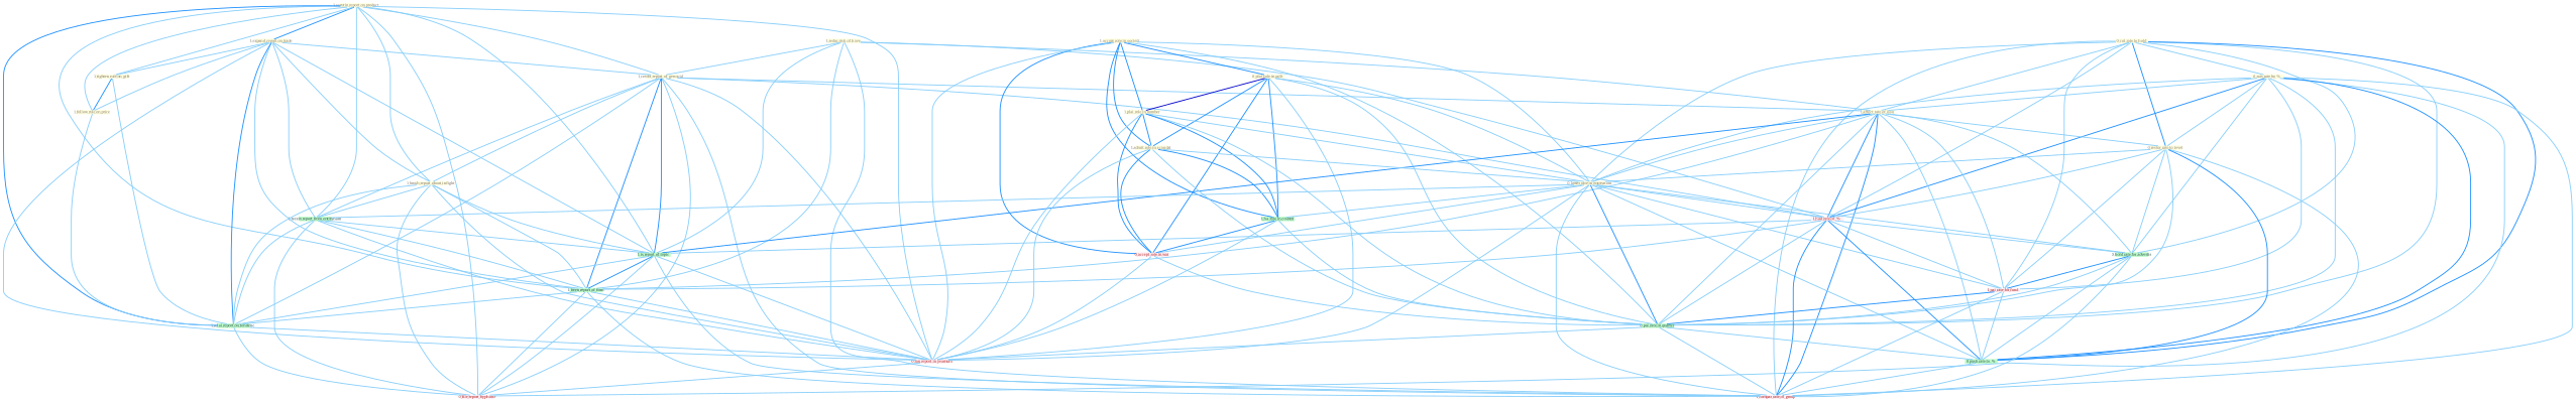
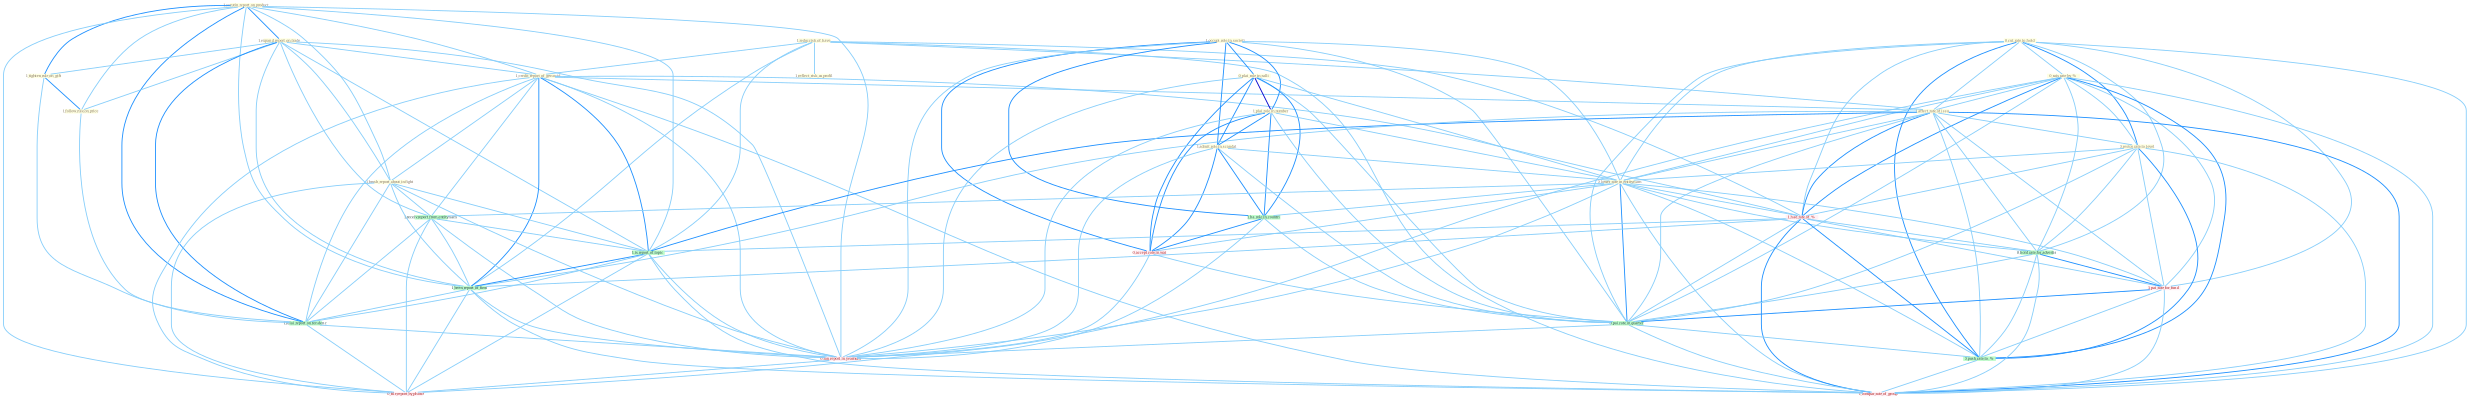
  graph {
    fontname=Merriweather
    node [color="#ffffe0" fixedsize=true fontcolor="#8b7d6b" fontname=Merriweather fontsize=4 shape=polygon style=filled]
    edge [color="#87cefa" fontname=Merriweather w=1]
    "1_scrutin_report_on_product " [height=.06 width=.5]
    "1_reduc_risk_of_have " [height=.06 width=.5]
    "0_cut_rate_to_hold " [height=.06 width=.5]
    "1_expand_report_on_trade " [height=.06 width=.5]
    "1_tighten_rule_on_gift " [height=.06 width=.5]
    "1_credit_report_of_genocid " [height=.06 width=.5]
    "0_rais_rate_by_% " [height=.06 width=.5]
    "1_occupi_role_in_societi " [height=.06 width=.5]
    "1_brush_report_about_infight " [height=.06 width=.5]
    "0_plai_role_in_ralli " [height=.06 width=.5]
    "1_affect_rate_of_issu " [height=.06 width=.5]
    "0_restor_rate_to_level " [height=.06 width=.5]
    "1_follow_rule_on_price " [height=.06 width=.5]
    "1_plai_role_in_number " [height=.06 width=.5]
+   "1_reflect_risk_as_profil " [height=.06 width=.5]
    "1_admit_role_in_scandal " [height=.06 width=.5]
    "0_lower_rate_in_entitynam " [height=.06 width=.5]
    "1_had_rate_of_% " [color="#fff0f5" fontcolor="#b22222" height=.06 width=.5]
    "0_accept_role_in_wai " [color="#fff0f5" fontcolor="#b22222" height=.06 width=.5]
    "1_pai_rate_for_fund " [color="#fff0f5" fontcolor="#b22222" height=.06 width=.5]
    "0_ran_report_in_yearnum " [color="#fff0f5" fontcolor="#b22222" height=.06 width=.5]
    "0_file_report_by_phone " [color="#fff0f5" fontcolor="#b22222" height=.06 width=.5]
    "1_compar_rate_of_group " [color="#fff0f5" fontcolor="#b22222" height=.06 width=.5]
    "1_receiv_report_from_entitynam " [color="#BDFCC9" fontcolor="#2f4f4f" height=.06 width=.5]
    "1_is_report_of_topic " [color="#BDFCC9" fontcolor="#2f4f4f" height=.06 width=.5]
    "1_been_report_of_firm " [color="#BDFCC9" fontcolor="#2f4f4f" height=.06 width=.5]
    "1_relai_report_on_tendenc " [color="#BDFCC9" fontcolor="#2f4f4f" height=.06 width=.5]
    "0_hold_rate_for_advertis " [color="#BDFCC9" fontcolor="#2f4f4f" height=.06 width=.5]
    "0_pai_rate_in_quarter " [color="#BDFCC9" fontcolor="#2f4f4f" height=.06 width=.5]
    "0_push_rate_to_% " [color="#BDFCC9" fontcolor="#2f4f4f" height=.06 width=.5]
    "1_ha_role_in_countri " [color="#BDFCC9" fontcolor="#2f4f4f" height=.06 width=.5]
    subgraph sub_1 {
      "1_scrutin_report_on_product "
      "1_reduc_risk_of_have "
      "0_cut_rate_to_hold "
      "1_expand_report_on_trade "
      "1_tighten_rule_on_gift "
      "1_credit_report_of_genocid "
      "0_rais_rate_by_% "
      "1_occupi_role_in_societi "
      "1_brush_report_about_infight "
      "0_plai_role_in_ralli "
      "1_affect_rate_of_issu "
      "0_restor_rate_to_level "
      "1_follow_rule_on_price "
      "1_plai_role_in_number "
+     "1_reflect_risk_as_profil "
      "1_admit_role_in_scandal "
      "0_lower_rate_in_entitynam "
    }
    subgraph sub_2 {
      "1_had_rate_of_% "
      "0_accept_role_in_wai "
      "1_pai_rate_for_fund "
      "0_ran_report_in_yearnum "
      "0_file_report_by_phone "
      "1_compar_rate_of_group "
    }
    "1_scrutin_report_on_product " -- "1_expand_report_on_trade " [color="#1e90ff" w=2]
-   "1_scrutin_report_on_product " -- "1_tighten_rule_on_gift "
+   "1_scrutin_report_on_product " -- "1_tighten_rule_on_gift " [color="#1e90ff"]
    "1_scrutin_report_on_product " -- "1_credit_report_of_genocid "
    "1_scrutin_report_on_product " -- "1_brush_report_about_infight "
    "1_scrutin_report_on_product " -- "1_follow_rule_on_price "
    "1_scrutin_report_on_product " -- "0_ran_report_in_yearnum "
    "1_scrutin_report_on_product " -- "0_file_report_by_phone "
-   "1_scrutin_report_on_product " -- "1_receiv_report_from_entitynam "
    "1_scrutin_report_on_product " -- "1_is_report_of_topic "
    "1_scrutin_report_on_product " -- "1_been_report_of_firm "
    "1_scrutin_report_on_product " -- "1_relai_report_on_tendenc " [color="#1e90ff" w=2]
    "1_reduc_risk_of_have " -- "1_credit_report_of_genocid "
    "1_reduc_risk_of_have " -- "1_affect_rate_of_issu "
+   "1_reduc_risk_of_have " -- "1_reflect_risk_as_profil "
    "1_reduc_risk_of_have " -- "1_had_rate_of_% "
    "1_reduc_risk_of_have " -- "1_compar_rate_of_group "
    "1_reduc_risk_of_have " -- "1_is_report_of_topic "
    "1_reduc_risk_of_have " -- "1_been_report_of_firm "
    "0_cut_rate_to_hold " -- "0_rais_rate_by_% "
    "0_cut_rate_to_hold " -- "1_affect_rate_of_issu "
    "0_cut_rate_to_hold " -- "0_restor_rate_to_level " [color="#1e90ff" w=2]
    "0_cut_rate_to_hold " -- "0_lower_rate_in_entitynam "
    "0_cut_rate_to_hold " -- "1_had_rate_of_% "
    "0_cut_rate_to_hold " -- "1_pai_rate_for_fund "
    "0_cut_rate_to_hold " -- "1_compar_rate_of_group "
    "0_cut_rate_to_hold " -- "0_hold_rate_for_advertis "
    "0_cut_rate_to_hold " -- "0_pai_rate_in_quarter "
    "0_cut_rate_to_hold " -- "0_push_rate_to_% " [color="#1e90ff" w=2]
    "1_expand_report_on_trade " -- "1_tighten_rule_on_gift "
    "1_expand_report_on_trade " -- "1_credit_report_of_genocid "
    "1_expand_report_on_trade " -- "1_brush_report_about_infight "
    "1_expand_report_on_trade " -- "1_follow_rule_on_price "
    "1_expand_report_on_trade " -- "0_ran_report_in_yearnum "
    "1_expand_report_on_trade " -- "1_receiv_report_from_entitynam "
    "1_expand_report_on_trade " -- "1_is_report_of_topic "
    "1_expand_report_on_trade " -- "1_been_report_of_firm "
    "1_expand_report_on_trade " -- "1_relai_report_on_tendenc " [color="#1e90ff" w=2]
    "1_tighten_rule_on_gift " -- "1_follow_rule_on_price " [color="#1e90ff" w=2]
    "1_tighten_rule_on_gift " -- "1_relai_report_on_tendenc "
    "1_credit_report_of_genocid " -- "1_brush_report_about_infight "
    "1_credit_report_of_genocid " -- "1_affect_rate_of_issu "
    "1_credit_report_of_genocid " -- "1_had_rate_of_% "
    "1_credit_report_of_genocid " -- "0_ran_report_in_yearnum "
    "1_credit_report_of_genocid " -- "0_file_report_by_phone "
    "1_credit_report_of_genocid " -- "1_compar_rate_of_group "
    "1_credit_report_of_genocid " -- "1_receiv_report_from_entitynam "
    "1_credit_report_of_genocid " -- "1_is_report_of_topic " [color="#1e90ff" w=2]
    "1_credit_report_of_genocid " -- "1_been_report_of_firm " [color="#1e90ff" w=2]
    "1_credit_report_of_genocid " -- "1_relai_report_on_tendenc "
    "0_rais_rate_by_% " -- "1_affect_rate_of_issu "
    "0_rais_rate_by_% " -- "0_restor_rate_to_level "
    "0_rais_rate_by_% " -- "0_lower_rate_in_entitynam "
    "0_rais_rate_by_% " -- "1_had_rate_of_% " [color="#1e90ff" w=2]
    "0_rais_rate_by_% " -- "1_pai_rate_for_fund "
    "0_rais_rate_by_% " -- "0_file_report_by_phone "
    "0_rais_rate_by_% " -- "1_compar_rate_of_group "
    "0_rais_rate_by_% " -- "0_hold_rate_for_advertis "
    "0_rais_rate_by_% " -- "0_pai_rate_in_quarter "
    "0_rais_rate_by_% " -- "0_push_rate_to_% " [color="#1e90ff" w=2]
    "1_occupi_role_in_societi " -- "0_plai_role_in_ralli " [color="#1e90ff" w=2]
    "1_occupi_role_in_societi " -- "1_plai_role_in_number " [color="#1e90ff" w=2]
    "1_occupi_role_in_societi " -- "1_admit_role_in_scandal " [color="#1e90ff" w=2]
    "1_occupi_role_in_societi " -- "0_lower_rate_in_entitynam "
    "1_occupi_role_in_societi " -- "0_accept_role_in_wai " [color="#1e90ff" w=2]
    "1_occupi_role_in_societi " -- "0_ran_report_in_yearnum "
    "1_occupi_role_in_societi " -- "0_pai_rate_in_quarter "
    "1_occupi_role_in_societi " -- "1_ha_role_in_countri " [color="#1e90ff" w=2]
    "1_brush_report_about_infight " -- "0_ran_report_in_yearnum "
    "1_brush_report_about_infight " -- "0_file_report_by_phone "
    "1_brush_report_about_infight " -- "1_receiv_report_from_entitynam "
    "1_brush_report_about_infight " -- "1_is_report_of_topic "
    "1_brush_report_about_infight " -- "1_been_report_of_firm "
    "1_brush_report_about_infight " -- "1_relai_report_on_tendenc "
    "0_plai_role_in_ralli " -- "1_plai_role_in_number " [color="#0000cd" w=3]
    "0_plai_role_in_ralli " -- "1_admit_role_in_scandal " [color="#1e90ff" w=2]
    "0_plai_role_in_ralli " -- "0_lower_rate_in_entitynam "
    "0_plai_role_in_ralli " -- "0_accept_role_in_wai " [color="#1e90ff" w=2]
    "0_plai_role_in_ralli " -- "0_ran_report_in_yearnum "
    "0_plai_role_in_ralli " -- "0_pai_rate_in_quarter "
    "0_plai_role_in_ralli " -- "1_ha_role_in_countri " [color="#1e90ff" w=2]
    "1_affect_rate_of_issu " -- "0_restor_rate_to_level "
    "1_affect_rate_of_issu " -- "0_lower_rate_in_entitynam "
    "1_affect_rate_of_issu " -- "1_had_rate_of_% " [color="#1e90ff" w=2]
    "1_affect_rate_of_issu " -- "1_pai_rate_for_fund "
    "1_affect_rate_of_issu " -- "1_compar_rate_of_group " [color="#1e90ff" w=2]
    "1_affect_rate_of_issu " -- "1_is_report_of_topic " [color="#1e90ff"]
    "1_affect_rate_of_issu " -- "1_been_report_of_firm "
    "1_affect_rate_of_issu " -- "0_hold_rate_for_advertis "
    "1_affect_rate_of_issu " -- "0_pai_rate_in_quarter "
    "1_affect_rate_of_issu " -- "0_push_rate_to_% "
    "0_restor_rate_to_level " -- "0_lower_rate_in_entitynam "
    "0_restor_rate_to_level " -- "1_had_rate_of_% "
    "0_restor_rate_to_level " -- "1_pai_rate_for_fund "
    "0_restor_rate_to_level " -- "1_compar_rate_of_group "
    "0_restor_rate_to_level " -- "0_hold_rate_for_advertis "
    "0_restor_rate_to_level " -- "0_pai_rate_in_quarter "
    "0_restor_rate_to_level " -- "0_push_rate_to_% " [color="#1e90ff" w=2]
    "1_follow_rule_on_price " -- "1_relai_report_on_tendenc "
    "1_plai_role_in_number " -- "1_admit_role_in_scandal " [color="#1e90ff" w=2]
    "1_plai_role_in_number " -- "0_lower_rate_in_entitynam "
    "1_plai_role_in_number " -- "0_accept_role_in_wai " [color="#1e90ff" w=2]
    "1_plai_role_in_number " -- "0_ran_report_in_yearnum "
    "1_plai_role_in_number " -- "0_pai_rate_in_quarter "
    "1_plai_role_in_number " -- "1_ha_role_in_countri " [color="#1e90ff" w=2]
    "1_admit_role_in_scandal " -- "0_lower_rate_in_entitynam "
    "1_admit_role_in_scandal " -- "0_accept_role_in_wai " [color="#1e90ff" w=2]
    "1_admit_role_in_scandal " -- "0_ran_report_in_yearnum "
    "1_admit_role_in_scandal " -- "0_pai_rate_in_quarter "
    "1_admit_role_in_scandal " -- "1_ha_role_in_countri " [color="#1e90ff" w=2]
    "0_lower_rate_in_entitynam " -- "1_had_rate_of_% "
    "0_lower_rate_in_entitynam " -- "0_accept_role_in_wai "
    "0_lower_rate_in_entitynam " -- "1_pai_rate_for_fund "
    "0_lower_rate_in_entitynam " -- "0_ran_report_in_yearnum "
    "0_lower_rate_in_entitynam " -- "1_compar_rate_of_group "
    "0_lower_rate_in_entitynam " -- "1_receiv_report_from_entitynam "
    "0_lower_rate_in_entitynam " -- "0_hold_rate_for_advertis "
    "0_lower_rate_in_entitynam " -- "0_pai_rate_in_quarter " [color="#1e90ff" w=2]
    "0_lower_rate_in_entitynam " -- "0_push_rate_to_% "
    "0_lower_rate_in_entitynam " -- "1_ha_role_in_countri "
    "1_had_rate_of_% " -- "1_pai_rate_for_fund "
    "1_had_rate_of_% " -- "1_compar_rate_of_group " [color="#1e90ff" w=2]
    "1_had_rate_of_% " -- "1_is_report_of_topic "
    "1_had_rate_of_% " -- "1_been_report_of_firm "
    "1_had_rate_of_% " -- "0_hold_rate_for_advertis "
    "1_had_rate_of_% " -- "0_pai_rate_in_quarter "
    "1_had_rate_of_% " -- "0_push_rate_to_% " [color="#1e90ff" w=2]
    "0_accept_role_in_wai " -- "0_ran_report_in_yearnum "
    "0_accept_role_in_wai " -- "0_pai_rate_in_quarter "
    "1_pai_rate_for_fund " -- "1_compar_rate_of_group "
    "1_pai_rate_for_fund " -- "0_pai_rate_in_quarter " [color="#1e90ff" w=2]
    "1_pai_rate_for_fund " -- "0_push_rate_to_% "
    "0_ran_report_in_yearnum " -- "0_file_report_by_phone "
    "1_receiv_report_from_entitynam " -- "0_ran_report_in_yearnum "
    "1_receiv_report_from_entitynam " -- "0_file_report_by_phone "
    "1_receiv_report_from_entitynam " -- "1_is_report_of_topic "
    "1_receiv_report_from_entitynam " -- "1_been_report_of_firm "
    "1_receiv_report_from_entitynam " -- "1_relai_report_on_tendenc "
    "1_is_report_of_topic " -- "0_ran_report_in_yearnum "
    "1_is_report_of_topic " -- "0_file_report_by_phone "
    "1_is_report_of_topic " -- "1_compar_rate_of_group "
    "1_is_report_of_topic " -- "1_been_report_of_firm " [color="#1e90ff" w=2]
    "1_is_report_of_topic " -- "1_relai_report_on_tendenc "
    "1_been_report_of_firm " -- "0_ran_report_in_yearnum "
    "1_been_report_of_firm " -- "0_file_report_by_phone "
    "1_been_report_of_firm " -- "1_compar_rate_of_group "
    "1_been_report_of_firm " -- "1_relai_report_on_tendenc "
    "1_relai_report_on_tendenc " -- "0_ran_report_in_yearnum "
    "1_relai_report_on_tendenc " -- "0_file_report_by_phone "
    "0_hold_rate_for_advertis " -- "1_pai_rate_for_fund " [color="#1e90ff" w=2]
    "0_hold_rate_for_advertis " -- "1_compar_rate_of_group "
    "0_hold_rate_for_advertis " -- "0_pai_rate_in_quarter "
    "0_hold_rate_for_advertis " -- "0_push_rate_to_% "
    "0_pai_rate_in_quarter " -- "0_ran_report_in_yearnum "
    "0_pai_rate_in_quarter " -- "1_compar_rate_of_group "
    "0_pai_rate_in_quarter " -- "0_push_rate_to_% "
    "0_push_rate_to_% " -- "1_compar_rate_of_group "
    "1_ha_role_in_countri " -- "0_accept_role_in_wai " [color="#1e90ff" w=2]
    "1_ha_role_in_countri " -- "0_ran_report_in_yearnum "
    "1_ha_role_in_countri " -- "0_pai_rate_in_quarter "
  }
